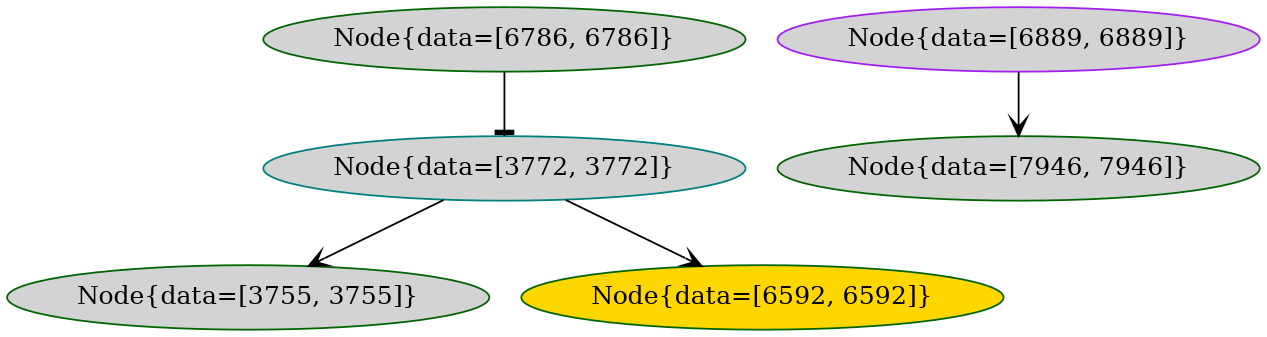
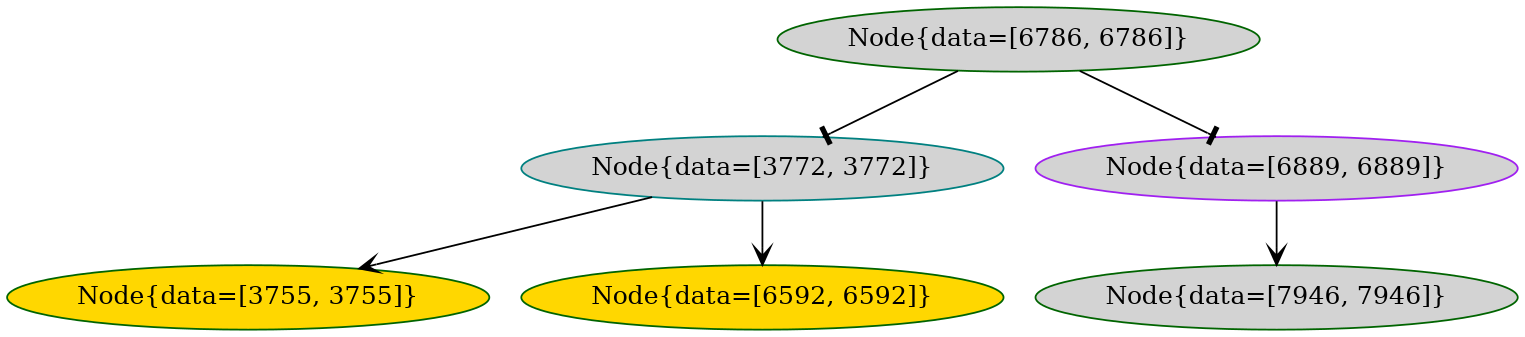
  digraph {
    node [color=darkgreen fillcolor=lightgrey style=filled]
    edge [arrowhead=vee]
    n1 [label="Node{data=[6786, 6786]}"]
    n2 [color=teal label="Node{data=[3772, 3772]}"]
    n3 [color=purple label="Node{data=[6889, 6889]}"]
-   n4 [label="Node{data=[3755, 3755]}"]
+   n4 [fillcolor=gold label="Node{data=[3755, 3755]}"]
    n5 [fillcolor=gold label="Node{data=[6592, 6592]}"]
    n6 [label="Node{data=[7946, 7946]}"]
    n1 -> n2 [arrowhead=tee]
+   n1 -> n3 [arrowhead=tee]
    n2 -> n4
    n2 -> n5
    n3 -> n6
  }
